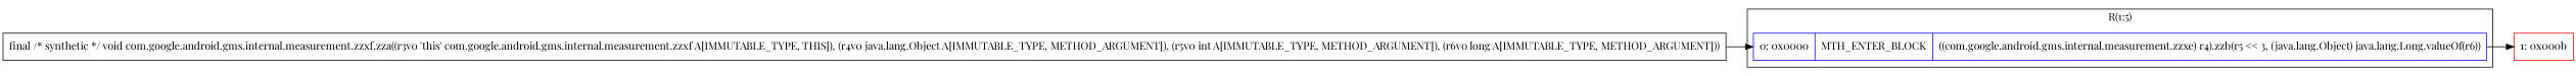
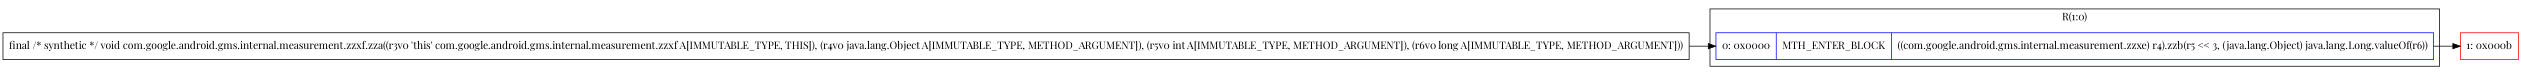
  digraph {
    rankdir=LR
    fontname="Playfair Display"
    node [shape=record fontname="Playfair Display"]
    edge [fontname="Playfair Display"]
    n1 [color=blue label="{0\:\ 0x0000|MTH_ENTER_BLOCK\l|((com.google.android.gms.internal.measurement.zzxe) r4).zzb(r5 \<\< 3, (java.lang.Object) java.lang.Long.valueOf(r6))\l}"]
    n2 [color=red label="{1\:\ 0x000b}"]
    n3 [label="{final \/* synthetic *\/ void com.google.android.gms.internal.measurement.zzxf.zza((r3v0 'this' com.google.android.gms.internal.measurement.zzxf A[IMMUTABLE_TYPE, THIS]), (r4v0 java.lang.Object A[IMMUTABLE_TYPE, METHOD_ARGUMENT]), (r5v0 int A[IMMUTABLE_TYPE, METHOD_ARGUMENT]), (r6v0 long A[IMMUTABLE_TYPE, METHOD_ARGUMENT])) }"]
    subgraph cluster_1 {
-     label="R(1:5)"
+     label="R(1:0)"
      n1
    }
    n1 -> n2
    n3 -> n1
  }
